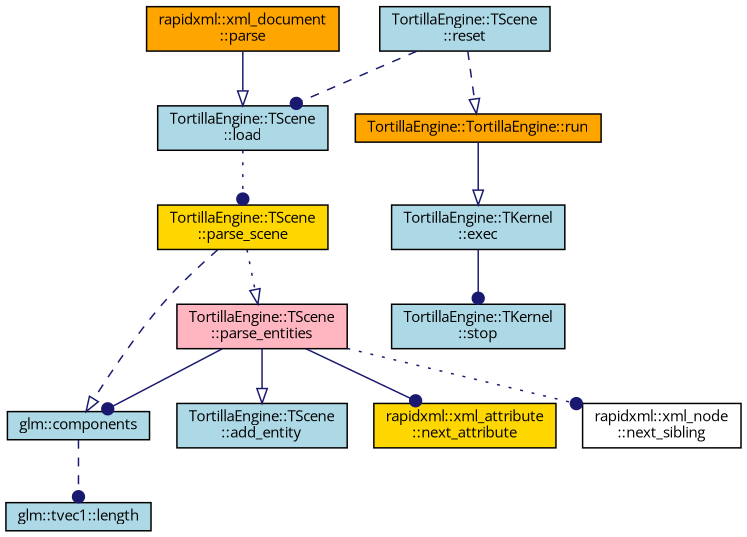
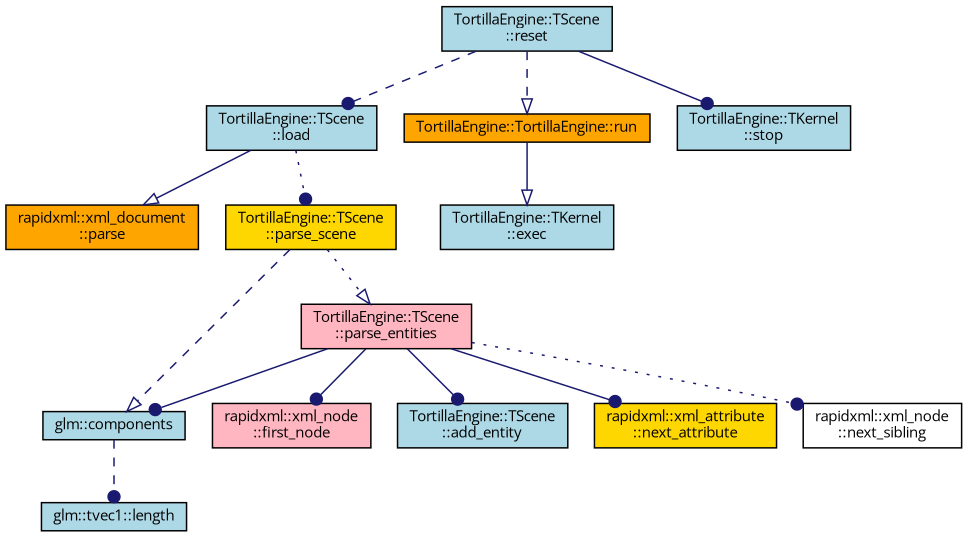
  digraph {
    fontname="Open Sans"
    rankdir=TB
    node [color=black fillcolor=lightblue fontname="Open Sans" fontsize=10 shape=record style=filled]
    edge [arrowhead=dot color=midnightblue fontname="Open Sans" fontsize=10 labelfontname=Helvetica labelfontsize=10 style=solid]
    n1 [fontcolor=black height=0.2 label="TortillaEngine::TScene\l::reset" width=0.4]
    n2 [height=0.2 label="TortillaEngine::TScene\l::load" width=0.4]
    n3 [fillcolor=orange height=0.2 label="TortillaEngine::TortillaEngine::run" width=0.4]
    n4 [height=0.2 label="TortillaEngine::TKernel\l::stop" width=0.4]
    n5 [fillcolor=orange height=0.2 label="rapidxml::xml_document\l::parse" width=0.4]
    n6 [fillcolor=gold height=0.2 label="TortillaEngine::TScene\l::parse_scene" width=0.4]
    n7 [height=0.2 label="TortillaEngine::TKernel\l::exec" width=0.4]
    n8 [fillcolor=lightpink height=0.2 label="TortillaEngine::TScene\l::parse_entities" width=0.4]
    n9 [height=0.2 label="glm::components" width=0.4]
+   n10 [fillcolor=lightpink height=0.2 label="rapidxml::xml_node\l::first_node" width=0.4]
    n11 [height=0.2 label="TortillaEngine::TScene\l::add_entity" width=0.4]
    n12 [fillcolor=gold height=0.2 label="rapidxml::xml_attribute\l::next_attribute" width=0.4]
    n13 [fillcolor=white height=0.2 label="rapidxml::xml_node\l::next_sibling" width=0.4]
    n14 [height=0.2 label="glm::tvec1::length" width=0.4]
    n1 -> n2 [style=dashed]
    n1 -> n3 [arrowhead=onormal style=dashed]
-   n7 -> n4
-   n5 -> n2 [arrowhead=onormal]
+   n1 -> n4
+   n2 -> n5 [arrowhead=onormal]
    n2 -> n6 [style=dotted]
    n3 -> n7 [arrowhead=onormal]
    n6 -> n8 [arrowhead=onormal style=dotted]
    n6 -> n9 [arrowhead=onormal style=dashed]
    n8 -> n9
-   n8 -> n11 [arrowhead=onormal]
+   n8 -> n10
+   n8 -> n11
    n8 -> n12
    n8 -> n13 [style=dotted]
    n9 -> n14 [style=dashed]
  }
